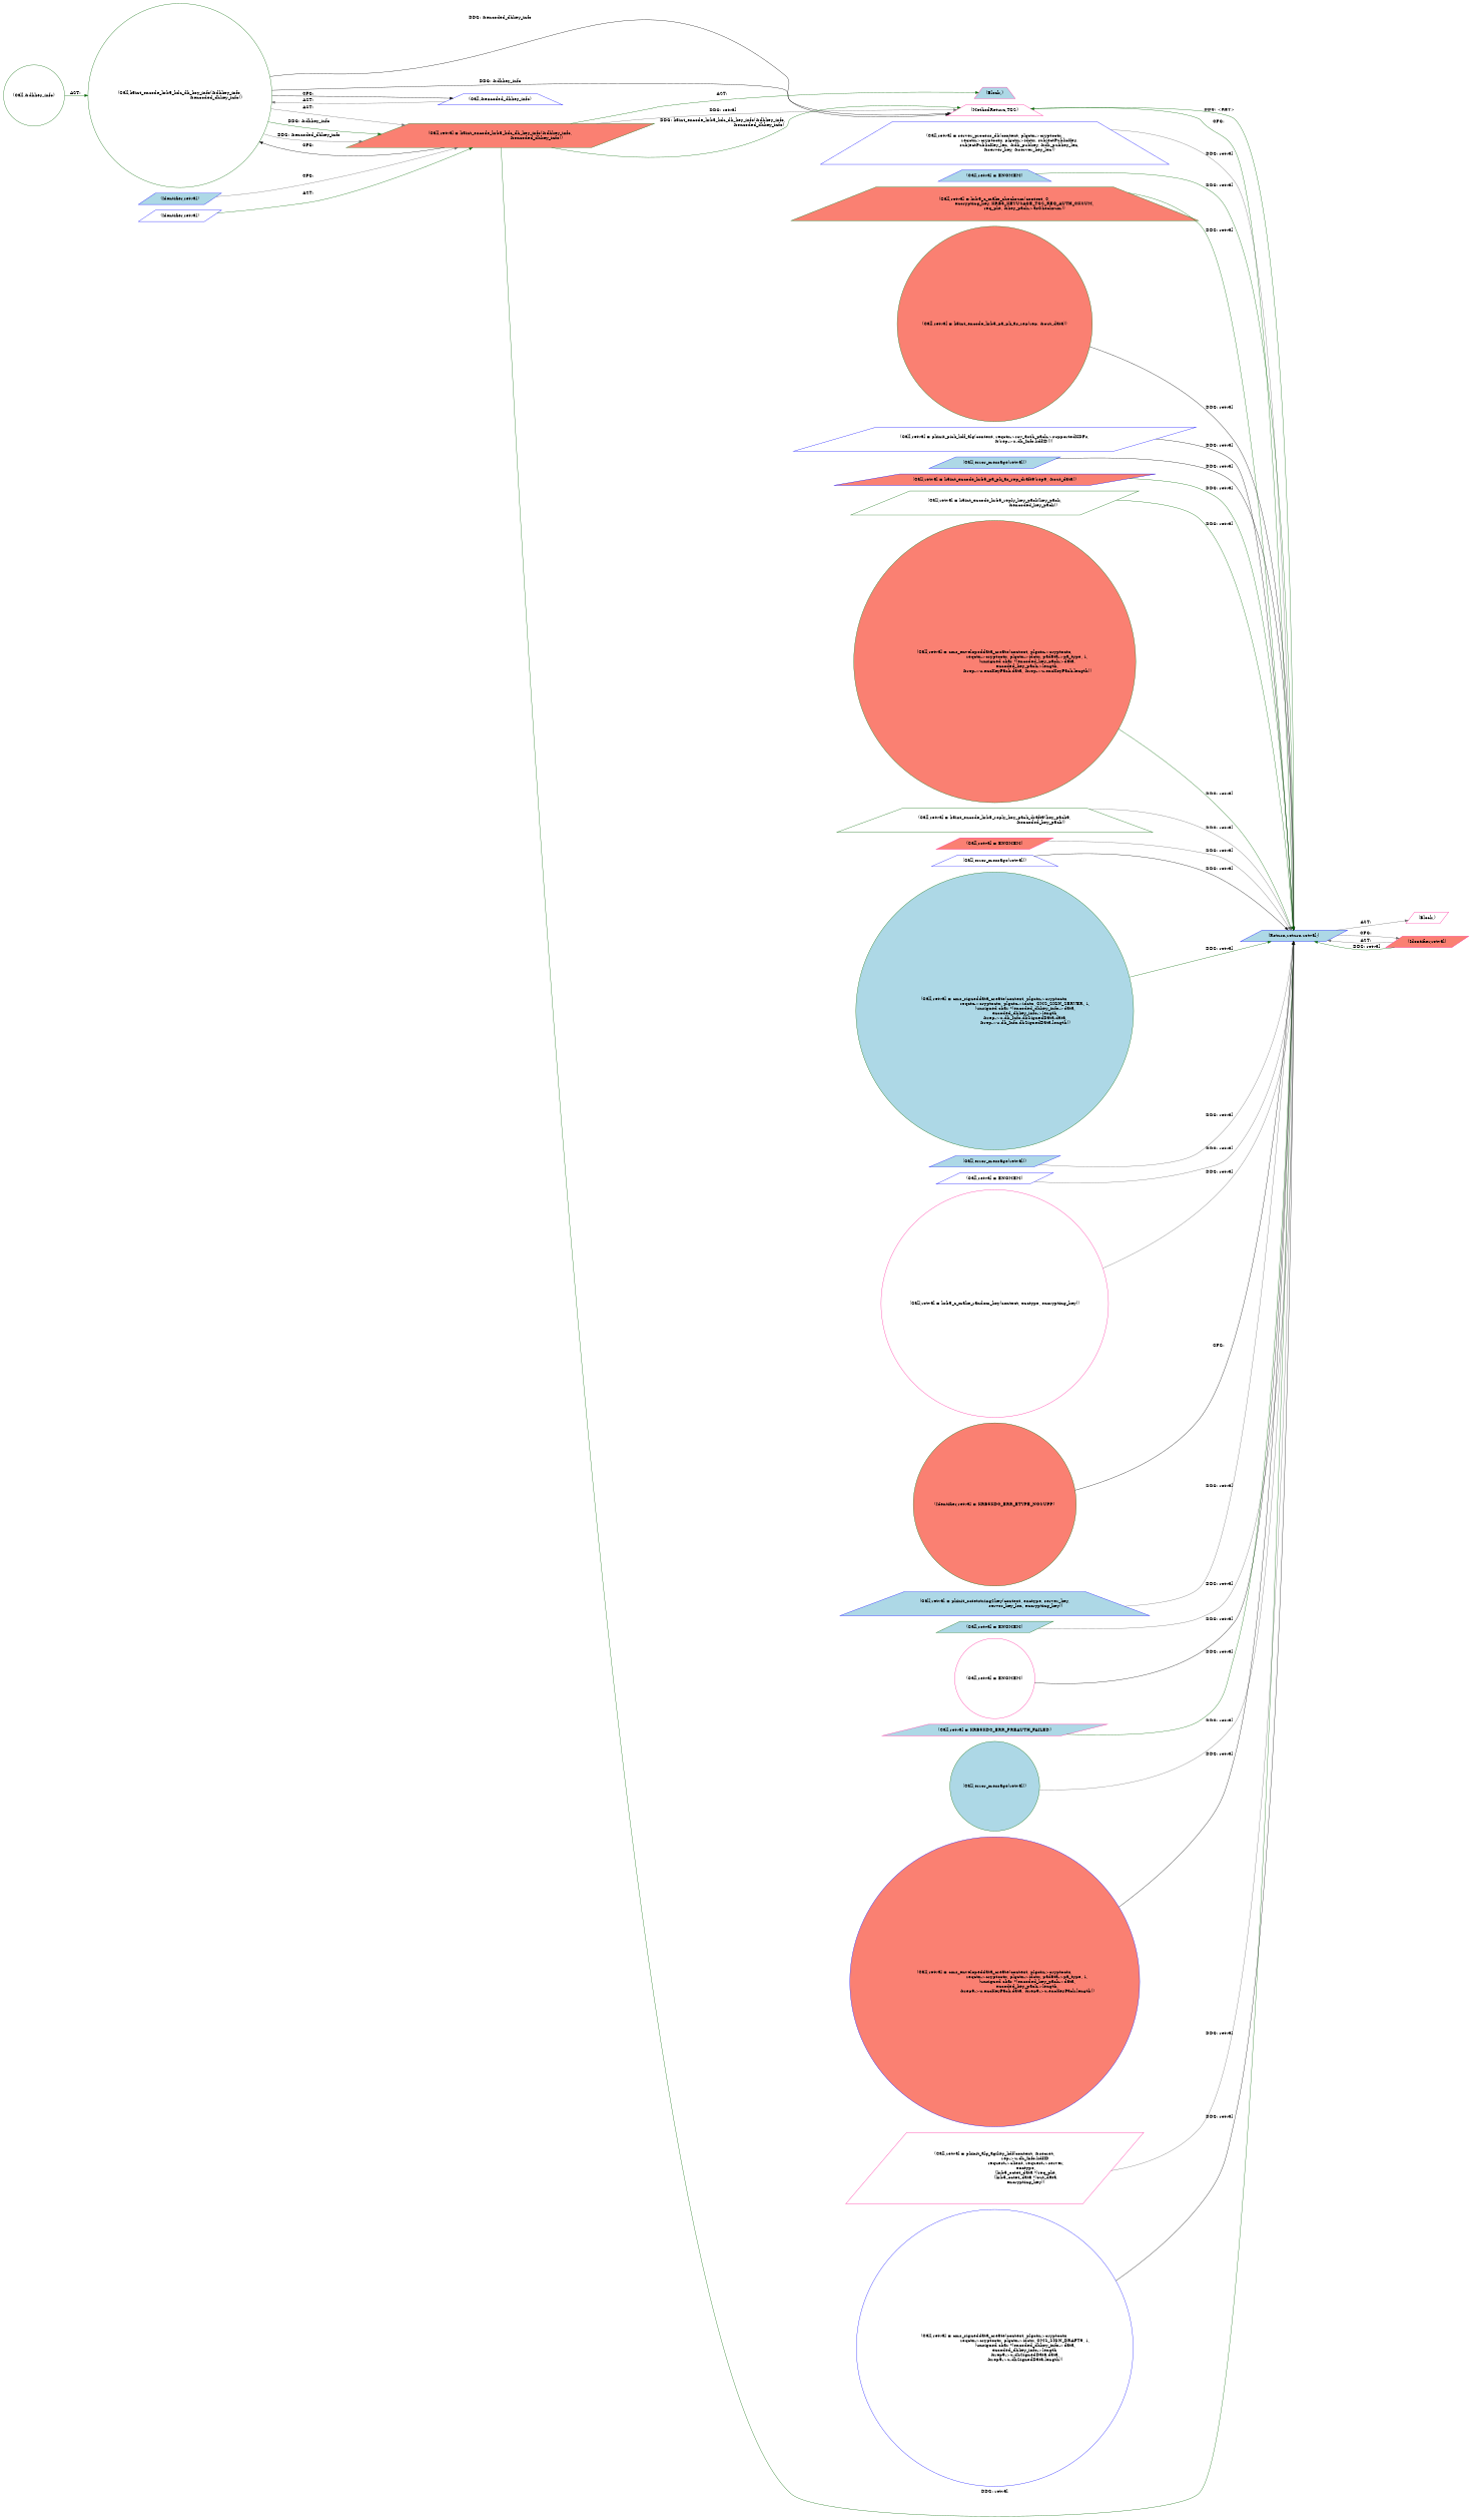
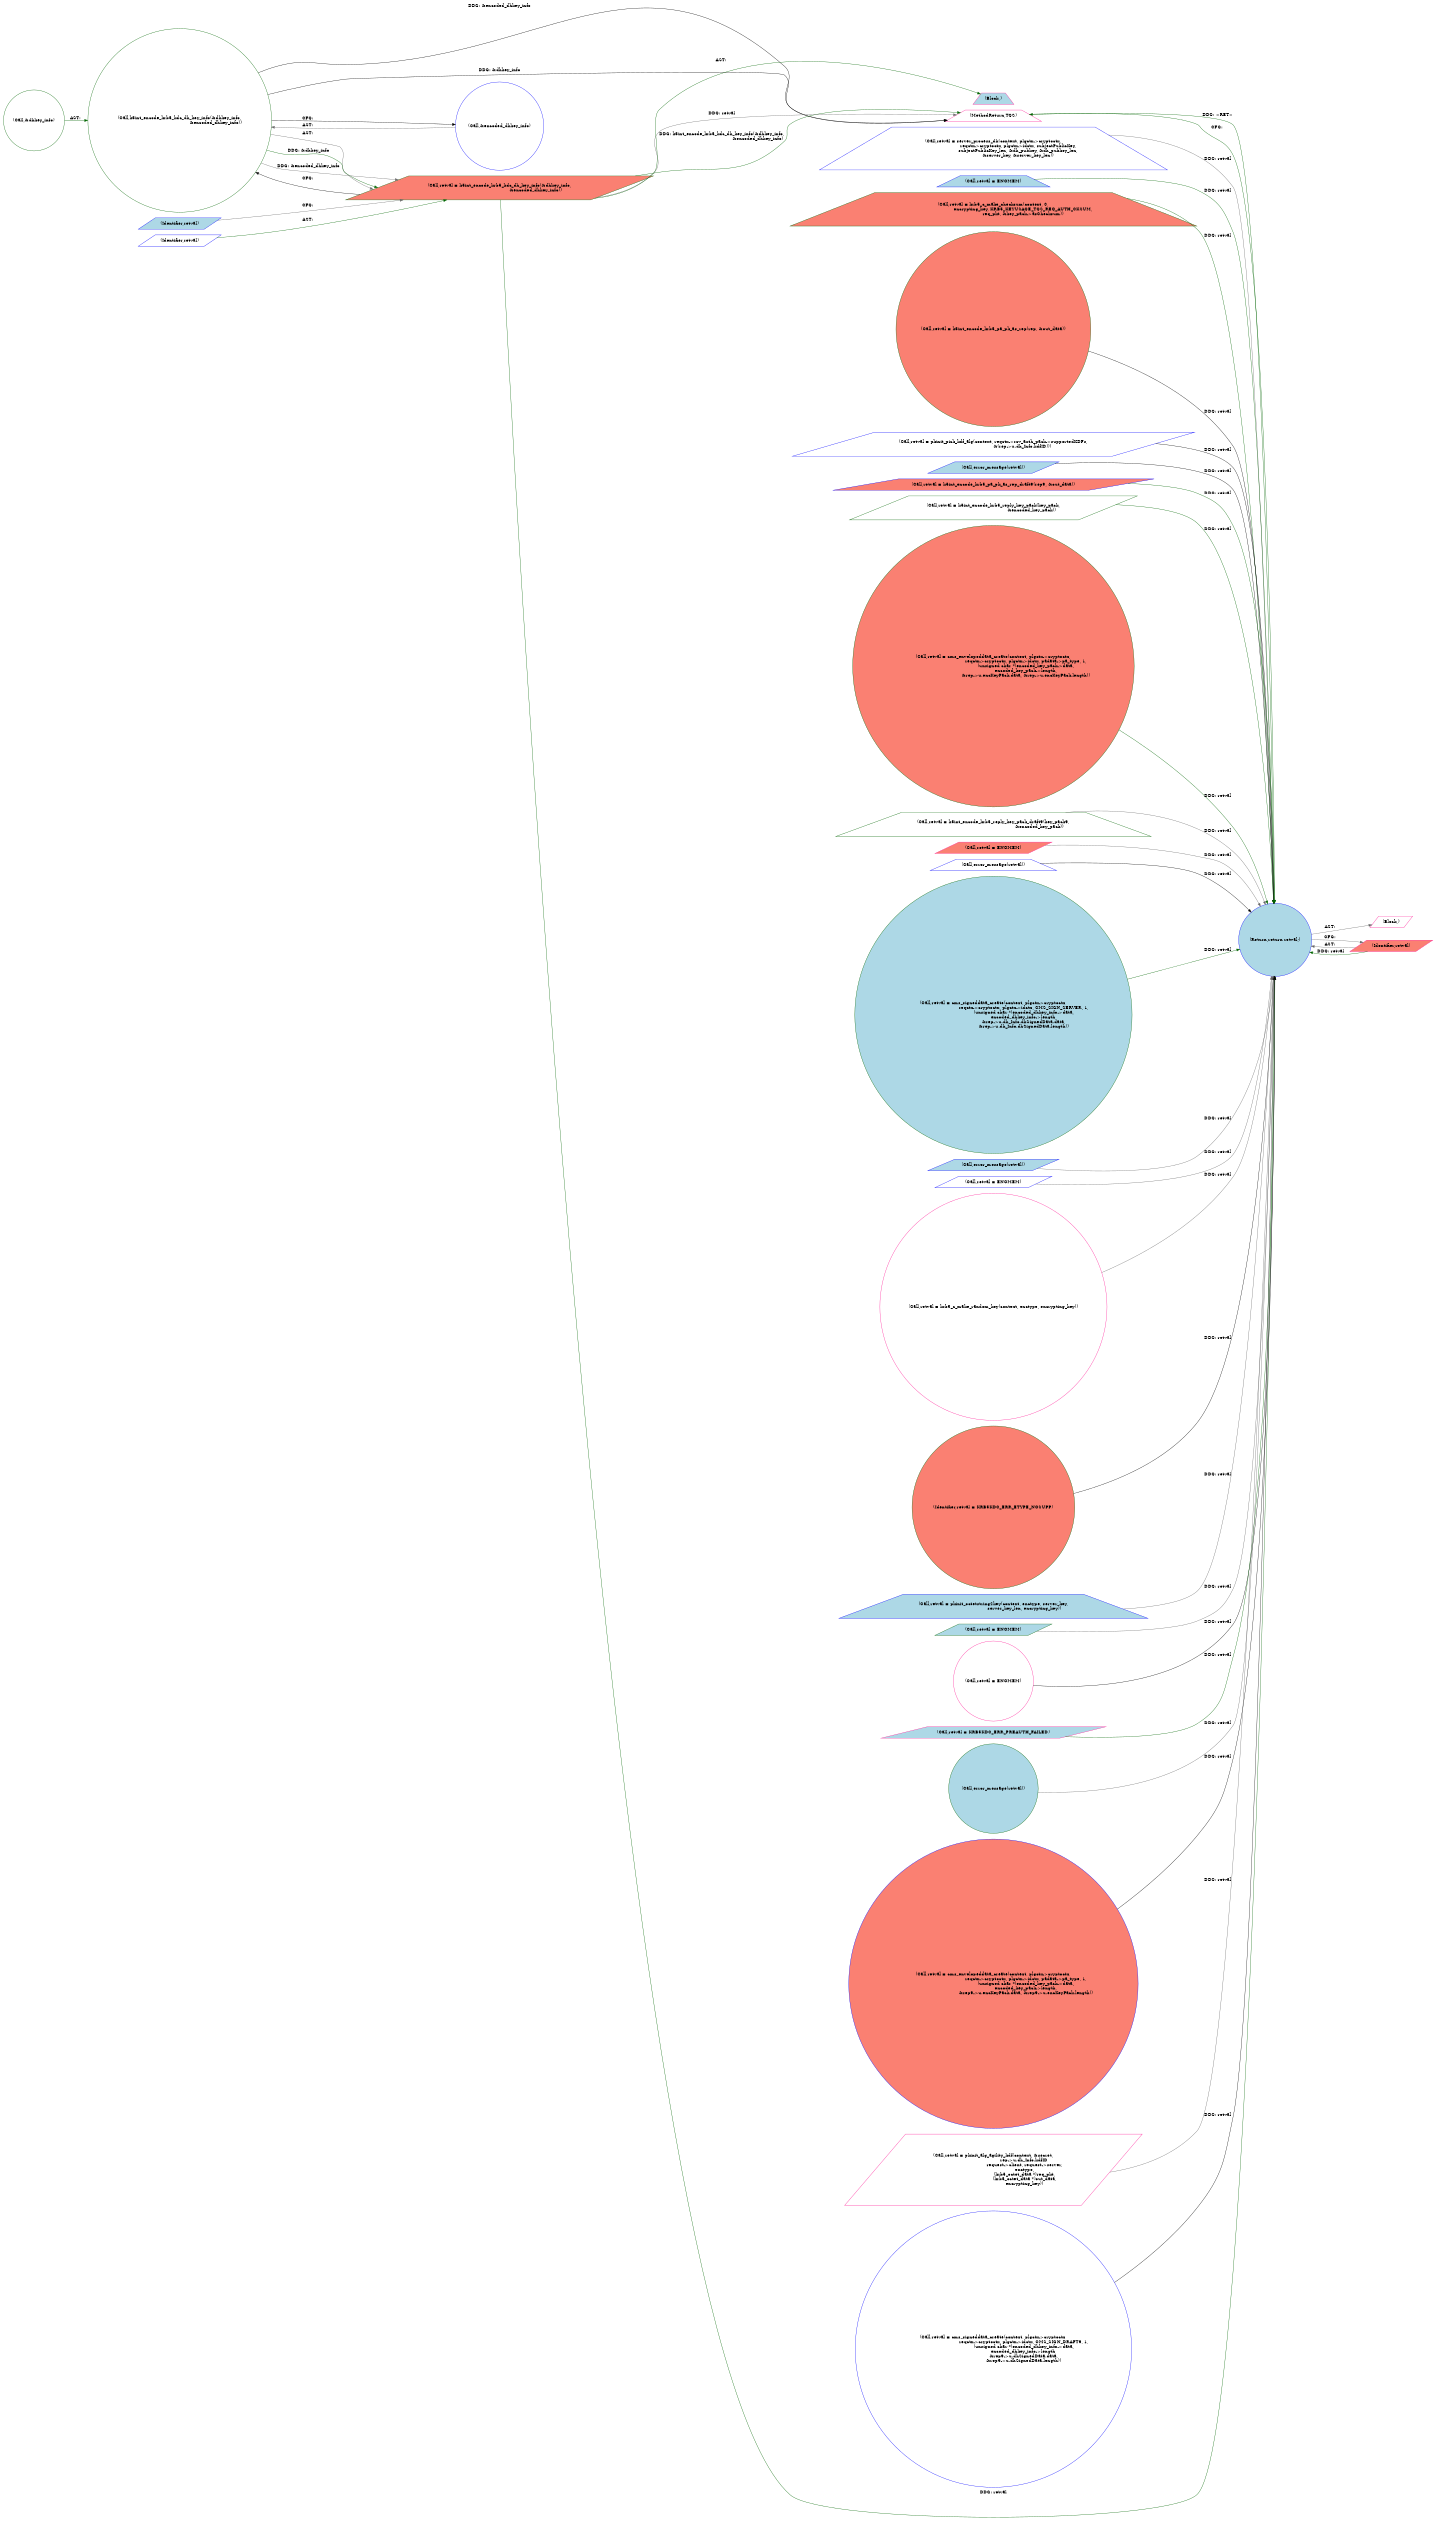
  digraph {
    rankdir=LR
    node [color=blue fillcolor=white shape=parallelogram style=filled]
    edge [color=gray40]
    n1 [color=darkgreen label="(Call,k5int_encode_krb5_kdc_dh_key_info(&dhkey_info,\n                                                   &encoded_dhkey_info))" shape=circle]
    n2 [color=darkgreen fillcolor=salmon label="(Call,retval = k5int_encode_krb5_kdc_dh_key_info(&dhkey_info,\n                                                   &encoded_dhkey_info))"]
    n3 [color=deeppink label="(MethodReturn,TGS)" shape=trapezium]
-   n4 [label="(Call,&encoded_dhkey_info)" shape=trapezium]
-   n5 [fillcolor=lightblue label="(Return,return retval;)"]
+   n4 [label="(Call,&encoded_dhkey_info)" shape=circle]
+   n5 [fillcolor=lightblue label="(Return,return retval;)" shape=circle]
    n6 [color=deeppink fillcolor=lightblue label="(Block,)" shape=trapezium]
    n7 [color=deeppink label="(Block,)"]
    n8 [color=deeppink fillcolor=salmon label="(Identifier,retval)"]
    n9 [label="(Call,retval = server_process_dh(context, plgctx->cryptoctx,\n                                   reqctx->cryptoctx, plgctx->idctx, subjectPublicKey,\n                                   subjectPublicKey_len, &dh_pubkey, &dh_pubkey_len,\n                                   &server_key, &server_key_len))" shape=trapezium]
    n10 [fillcolor=lightblue label="(Call,retval = ENOMEM)" shape=trapezium]
    n11 [color=darkgreen fillcolor=salmon label="(Call,retval = krb5_c_make_checksum(context, 0,\n                                          encrypting_key, KRB5_KEYUSAGE_TGS_REQ_AUTH_CKSUM,\n                                          req_pkt, &key_pack->asChecksum))" shape=trapezium]
    n12 [color=darkgreen fillcolor=salmon label="(Call,retval = k5int_encode_krb5_pa_pk_as_rep(rep, &out_data))" shape=circle]
    n13 [label="(Call,retval = pkinit_pick_kdf_alg(context, reqctx->rcv_auth_pack->supportedKDFs,\n                                         &(rep->u.dh_Info.kdfID)))"]
    n14 [fillcolor=lightblue label="(Call,error_message(retval))"]
    n15 [fillcolor=salmon label="(Call,retval = k5int_encode_krb5_pa_pk_as_rep_draft9(rep9, &out_data))"]
    n16 [color=darkgreen label="(Call,retval = k5int_encode_krb5_reply_key_pack(key_pack,\n                                                      &encoded_key_pack))"]
    n17 [color=darkgreen fillcolor=salmon label="(Call,retval = cms_envelopeddata_create(context, plgctx->cryptoctx,\n                                              reqctx->cryptoctx, plgctx->idctx, padata->pa_type, 1,\n                                              (unsigned char *)encoded_key_pack->data,\n                                              encoded_key_pack->length,\n                                              &rep->u.encKeyPack.data, &rep->u.encKeyPack.length))" shape=circle]
    n18 [color=darkgreen label="(Call,retval = k5int_encode_krb5_reply_key_pack_draft9(key_pack9,\n                                                                 &encoded_key_pack))" shape=trapezium]
    n19 [color=deeppink fillcolor=salmon label="(Call,retval = ENOMEM)"]
    n20 [label="(Call,error_message(retval))" shape=trapezium]
    n21 [color=darkgreen label="(Call,&dhkey_info)" shape=circle]
    n22 [color=darkgreen fillcolor=lightblue label="(Call,retval = cms_signeddata_create(context, plgctx->cryptoctx,\n                                           reqctx->cryptoctx, plgctx->idctx, CMS_SIGN_SERVER, 1,\n                                           (unsigned char *)encoded_dhkey_info->data,\n                                           encoded_dhkey_info->length,\n                                           &rep->u.dh_Info.dhSignedData.data,\n                                           &rep->u.dh_Info.dhSignedData.length))" shape=circle]
    n23 [fillcolor=lightblue label="(Identifier,retval)"]
    n24 [fillcolor=lightblue label="(Call,error_message(retval))"]
    n25 [label="(Call,retval = ENOMEM)"]
    n26 [color=deeppink label="(Call,retval = krb5_c_make_random_key(context, enctype, encrypting_key))" shape=circle]
    n27 [color=darkgreen fillcolor=salmon label="(Identifier,retval = KRB5KDC_ERR_ETYPE_NOSUPP)" shape=circle]
    n28 [fillcolor=lightblue label="(Call,retval = pkinit_octetstring2key(context, enctype, server_key,\n                                            server_key_len, encrypting_key))" shape=trapezium]
    n29 [color=darkgreen fillcolor=lightblue label="(Call,retval = ENOMEM)"]
    n30 [color=deeppink label="(Call,retval = ENOMEM)" shape=circle]
    n31 [color=deeppink fillcolor=lightblue label="(Call,retval = KRB5KDC_ERR_PREAUTH_FAILED)"]
    n32 [color=darkgreen fillcolor=lightblue label="(Call,error_message(retval))" shape=circle]
    n33 [fillcolor=salmon label="(Call,retval = cms_envelopeddata_create(context, plgctx->cryptoctx,\n                                              reqctx->cryptoctx, plgctx->idctx, padata->pa_type, 1,\n                                              (unsigned char *)encoded_key_pack->data,\n                                              encoded_key_pack->length,\n                                              &rep9->u.encKeyPack.data, &rep9->u.encKeyPack.length))" shape=circle]
    n34 [label="(Identifier,retval)"]
    n35 [color=deeppink label="(Call,retval = pkinit_alg_agility_kdf(context, &secret,\n                                            rep->u.dh_Info.kdfID,\n                                            request->client, request->server,\n                                            enctype,\n                                            (krb5_octet_data *)req_pkt,\n                                            (krb5_octet_data *)out_data,\n                                            encrypting_key))"]
    n36 [label="(Call,retval = cms_signeddata_create(context, plgctx->cryptoctx,\n                                           reqctx->cryptoctx, plgctx->idctx, CMS_SIGN_DRAFT9, 1,\n                                           (unsigned char *)encoded_dhkey_info->data,\n                                           encoded_dhkey_info->length,\n                                           &rep9->u.dhSignedData.data,\n                                           &rep9->u.dhSignedData.length))" shape=circle]
    n1 -> n2 [label="AST: "]
    n1 -> n2 [color=darkgreen label="DDG: &dhkey_info"]
    n1 -> n2 [label="DDG: &encoded_dhkey_info"]
    n1 -> n3 [color=black label="DDG: &encoded_dhkey_info"]
    n1 -> n3 [color=black label="DDG: &dhkey_info"]
    n1 -> n4 [color=black label="CFG: "]
    n2 -> n1 [color=black label="CFG: "]
    n2 -> n3 [color=darkgreen label="DDG: k5int_encode_krb5_kdc_dh_key_info(&dhkey_info,\n                                                   &encoded_dhkey_info)"]
    n2 -> n3 [label="DDG: retval"]
    n2 -> n5 [color=darkgreen label="DDG: retval"]
    n2 -> n6 [color=darkgreen label="AST: "]
    n3 -> n5 [color=darkgreen label="CFG: "]
    n4 -> n1 [label="AST: "]
    n5 -> n3 [color=darkgreen label="DDG: <RET>"]
    n5 -> n7 [label="AST: "]
    n5 -> n8 [label="CFG: "]
    n8 -> n5 [label="AST: "]
    n8 -> n5 [color=darkgreen label="DDG: retval"]
    n9 -> n5 [label="DDG: retval"]
    n10 -> n5 [color=darkgreen label="DDG: retval"]
    n11 -> n5 [color=darkgreen label="DDG: retval"]
    n12 -> n5 [color=black label="DDG: retval"]
    n13 -> n5 [color=black label="DDG: retval"]
    n14 -> n5 [color=black label="DDG: retval"]
    n15 -> n5 [color=darkgreen label="DDG: retval"]
    n16 -> n5 [color=darkgreen label="DDG: retval"]
    n17 -> n5 [color=darkgreen label="DDG: retval"]
    n18 -> n5 [label="DDG: retval"]
    n19 -> n5 [label="DDG: retval"]
    n20 -> n5 [color=black label="DDG: retval"]
    n21 -> n1 [color=darkgreen label="AST: "]
    n22 -> n5 [color=darkgreen label="DDG: retval"]
    n23 -> n2 [label="CFG: "]
    n24 -> n5 [label="DDG: retval"]
    n25 -> n5 [label="DDG: retval"]
    n26 -> n5 [label="DDG: retval"]
-   n27 -> n5 [color=black label="CFG: "]
+   n27 -> n5 [color=black label="DDG: retval"]
    n28 -> n5 [label="DDG: retval"]
    n29 -> n5 [label="DDG: retval"]
    n30 -> n5 [color=black label="DDG: retval"]
    n31 -> n5 [color=darkgreen label="DDG: retval"]
    n32 -> n5 [label="DDG: retval"]
    n33 -> n5 [color=black label="DDG: retval"]
    n34 -> n2 [color=darkgreen label="AST: "]
    n35 -> n5 [label="DDG: retval"]
    n36 -> n5 [color=black label="DDG: retval"]
  }
